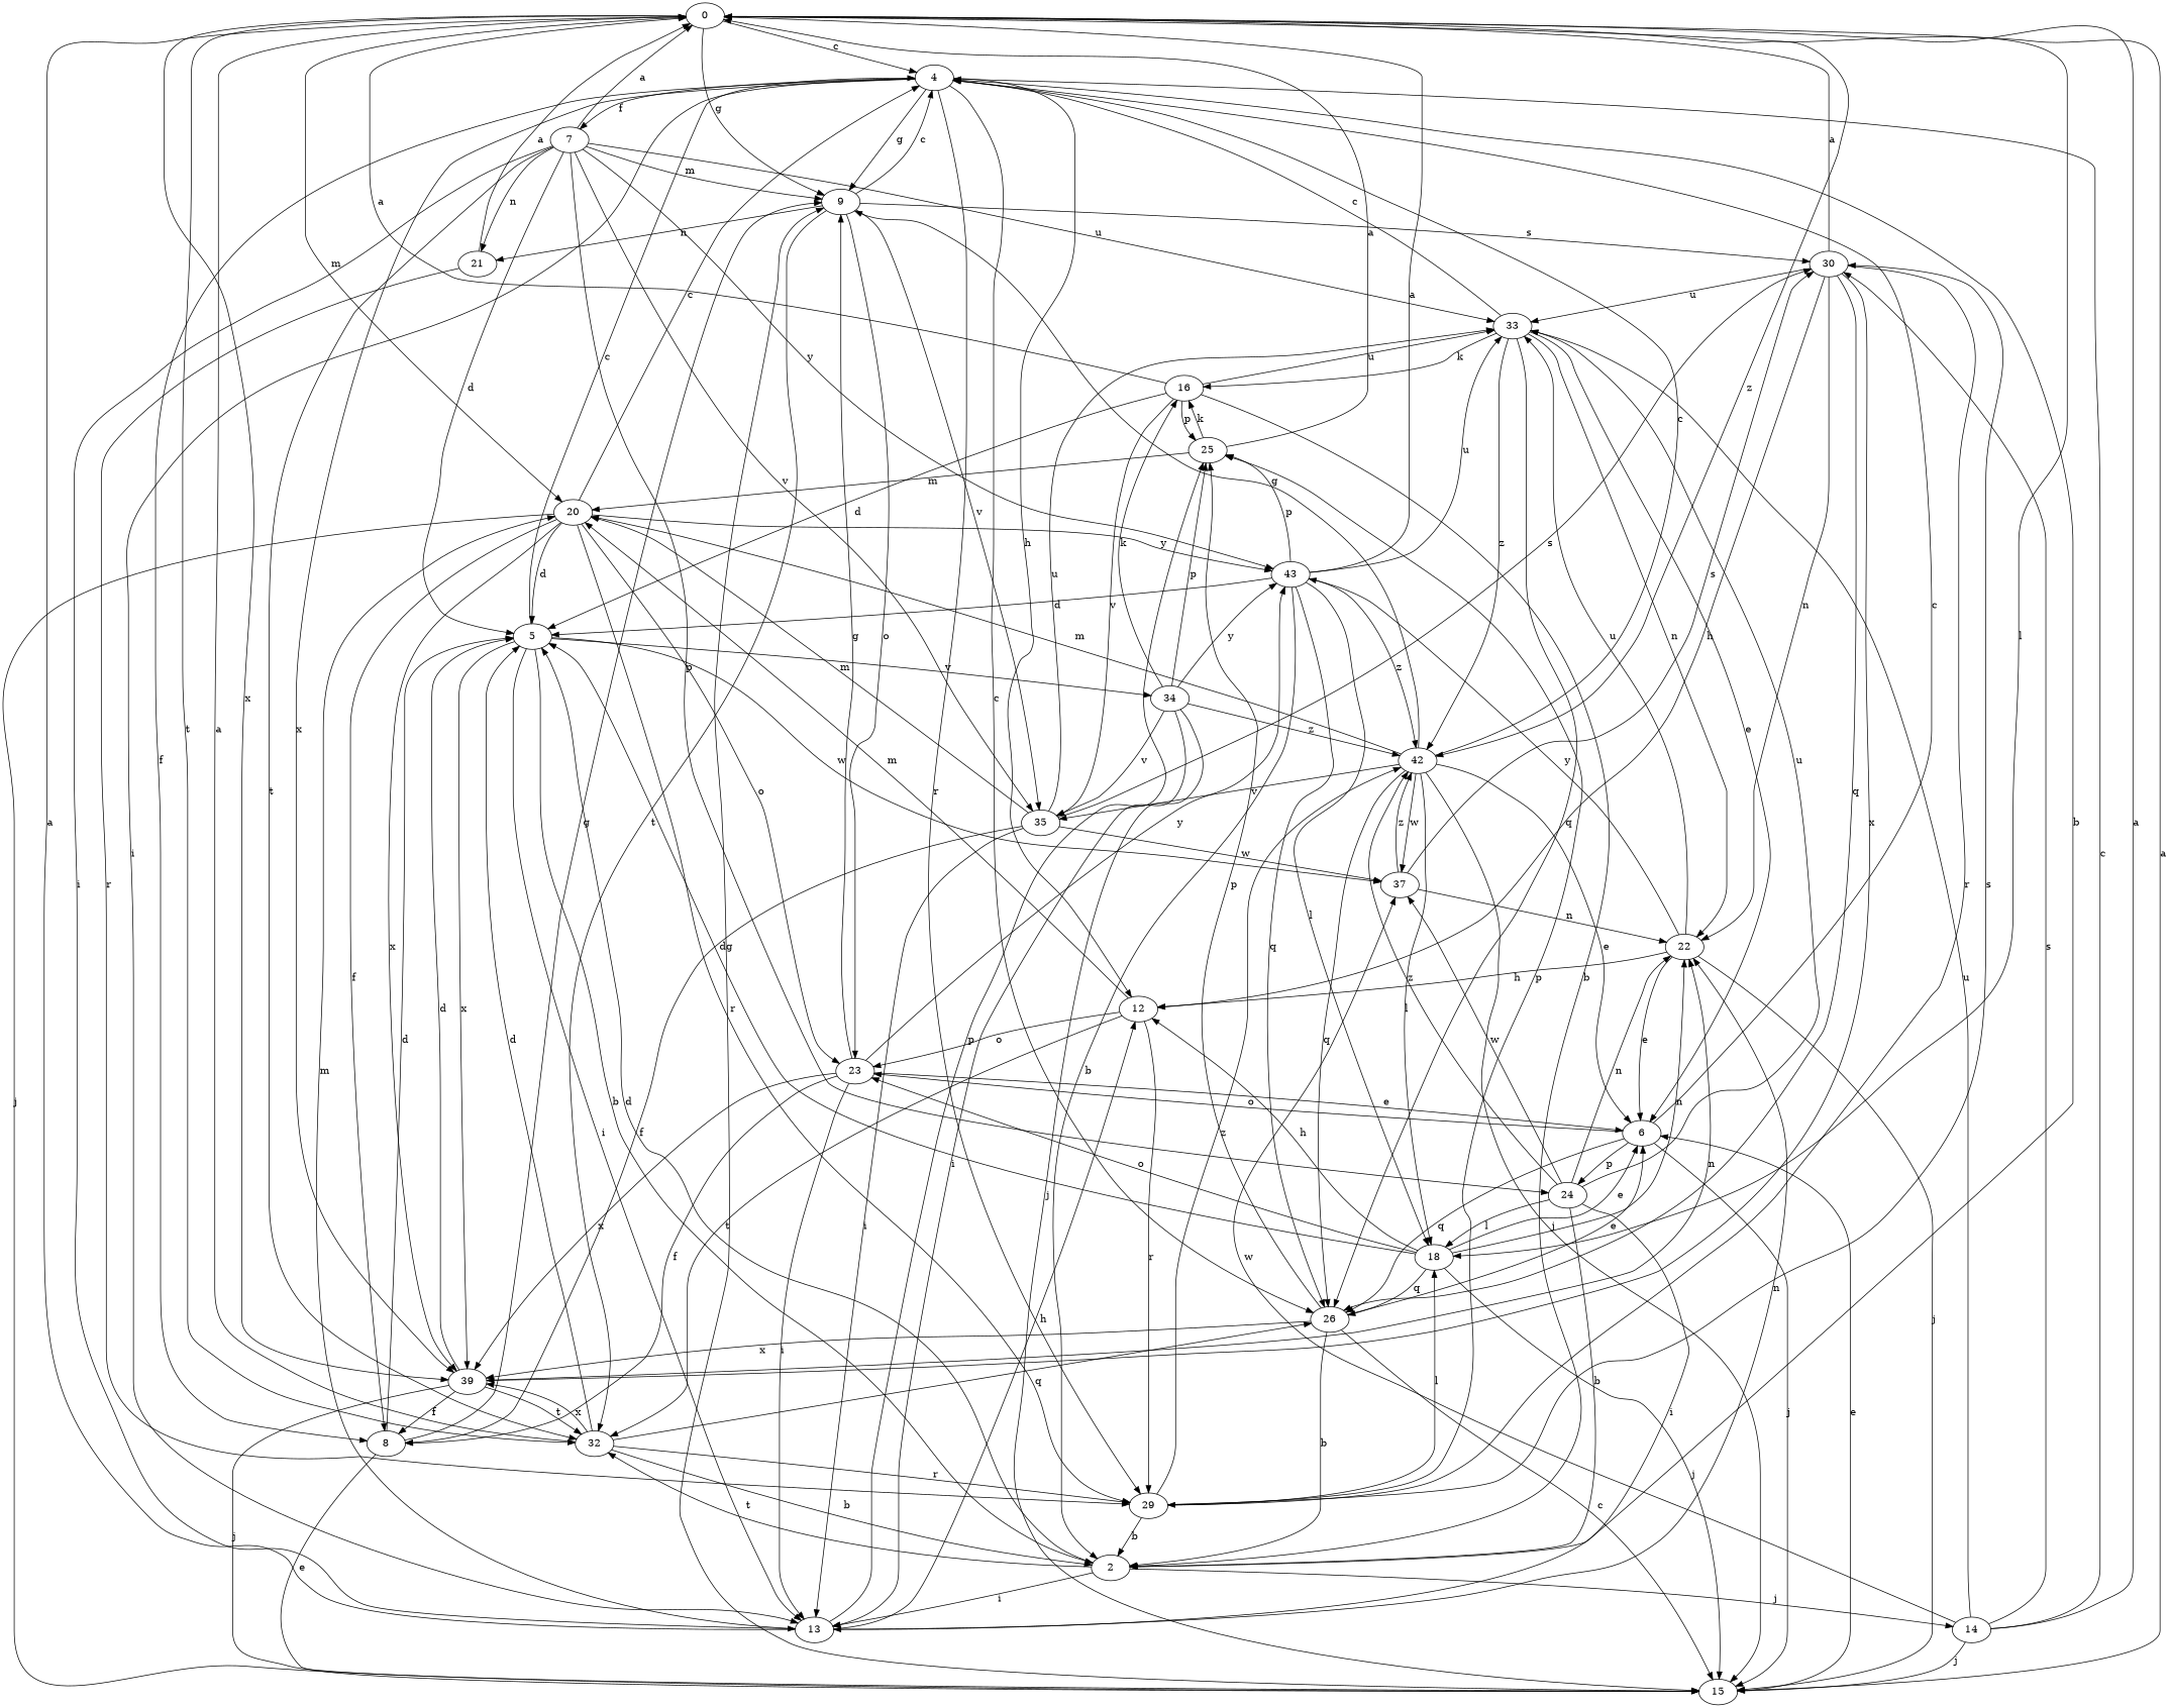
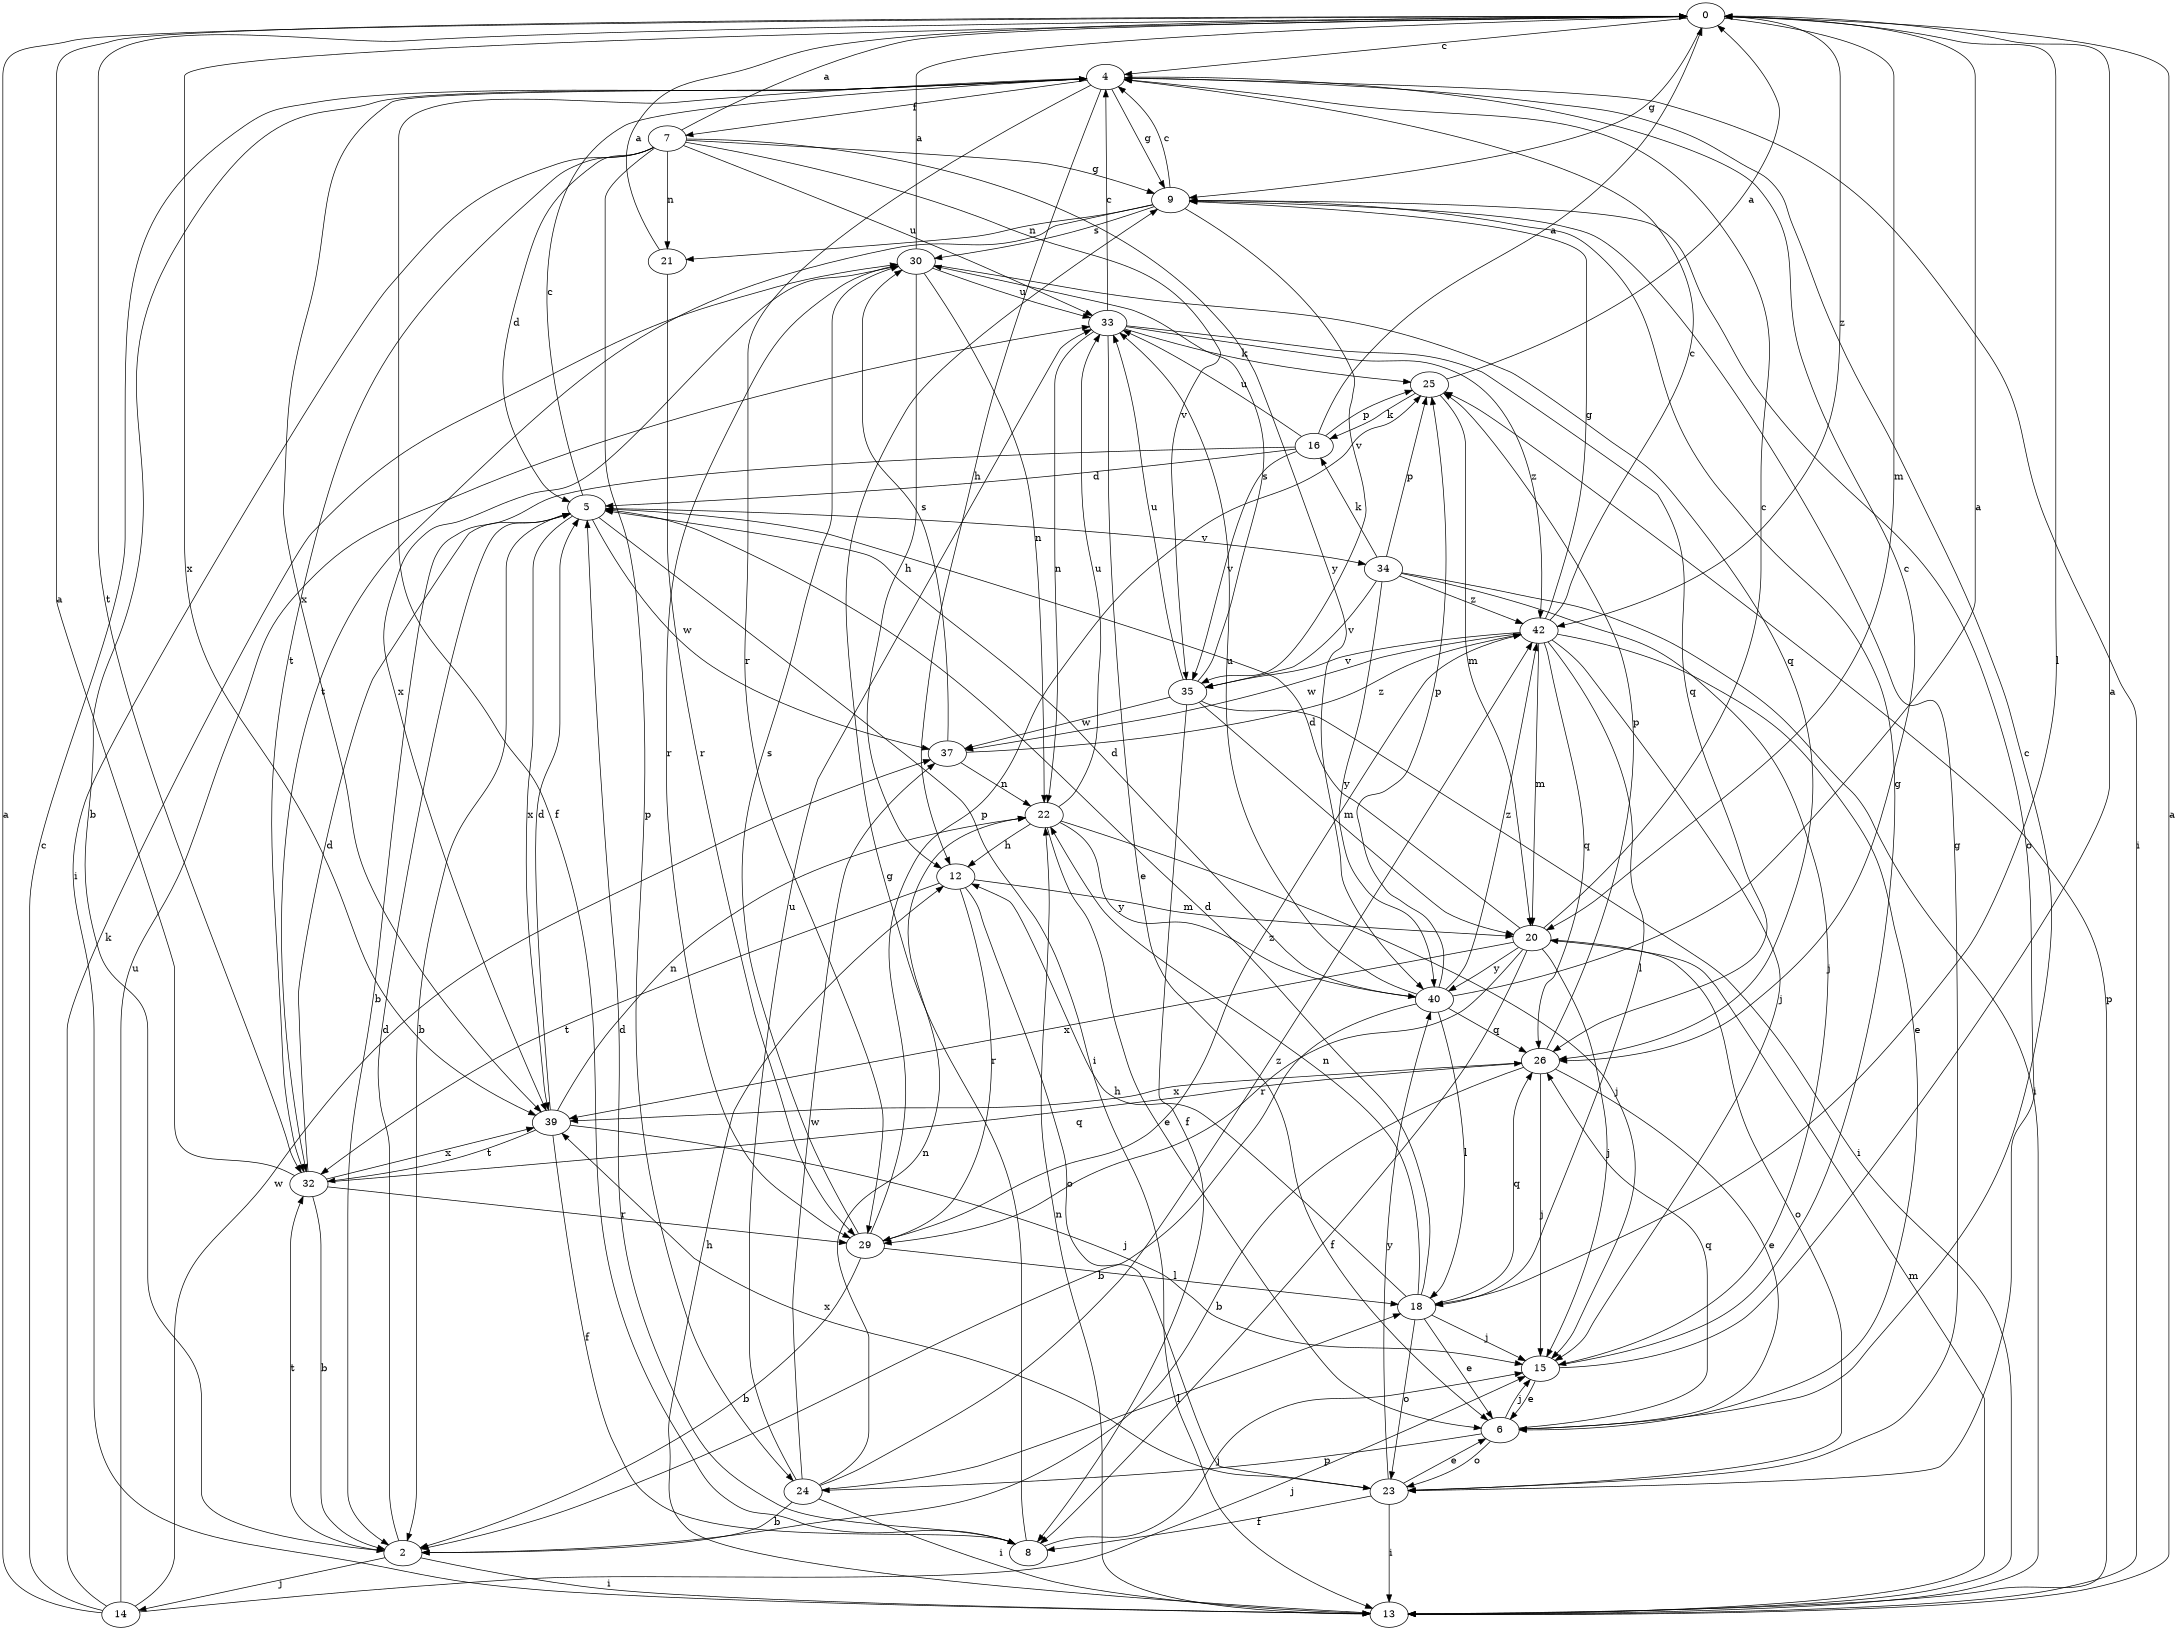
  strict digraph {
    0
    4
    9
    18
    20
    32
    39
    42
    2
    13
    7
    8
    12
    29
    26
    23
    21
    35
    30
    5
    6
    15
    22
-   40 [label=43]
+   40
    37
    14
    34
    25
    33
    24
    16
    0 -> 4 [label=c]
    0 -> 9 [label=g]
    0 -> 18 [label=l]
    0 -> 20 [label=m]
    0 -> 32 [label=t]
    0 -> 39 [label=x]
    0 -> 42 [label=z]
    4 -> 9 [label=g]
    4 -> 39 [label=x]
    4 -> 2 [label=b]
    4 -> 13 [label=i]
    4 -> 7 [label=f]
    4 -> 8 [label=f]
    4 -> 12 [label=h]
    4 -> 29 [label=r]
    4 -> 26 [label=c]
    9 -> 4 [label=c]
    9 -> 32 [label=t]
    9 -> 23 [label=o]
    9 -> 21 [label=n]
    9 -> 35 [label=v]
    9 -> 30 [label=s]
    18 -> 12 [label=h]
    18 -> 26 [label=q]
    18 -> 23 [label=o]
    18 -> 5 [label=d]
    18 -> 6 [label=e]
    18 -> 15 [label=j]
    18 -> 22 [label=n]
    20 -> 4 [label=c]
    20 -> 39 [label=x]
    20 -> 8 [label=f]
    20 -> 29 [label=r]
    20 -> 23 [label=o]
    20 -> 5 [label=d]
    20 -> 15 [label=j]
    20 -> 40 [label=y]
    32 -> 0 [label=a]
    32 -> 39 [label=x]
    32 -> 2 [label=b]
    32 -> 29 [label=r]
    32 -> 26 [label=q]
    32 -> 5 [label=d]
    39 -> 32 [label=t]
    39 -> 8 [label=f]
    39 -> 5 [label=d]
    39 -> 15 [label=j]
    39 -> 22 [label=n]
    42 -> 4 [label=c]
    42 -> 9 [label=g]
    42 -> 18 [label=l]
    42 -> 20 [label=m]
    42 -> 26 [label=q]
    42 -> 35 [label=v]
    42 -> 6 [label=e]
    42 -> 15 [label=j]
    42 -> 37 [label=w]
    2 -> 32 [label=t]
    2 -> 13 [label=i]
    2 -> 5 [label=d]
    2 -> 14 [label=j]
    13 -> 0 [label=a]
    13 -> 20 [label=m]
    13 -> 12 [label=h]
    13 -> 22 [label=n]
    13 -> 25 [label=p]
    7 -> 0 [label=a]
-   7 -> 9 [label=m]
+   7 -> 9 [label=g]
    7 -> 32 [label=t]
    7 -> 13 [label=i]
    7 -> 21 [label=n]
    7 -> 35 [label=v]
    7 -> 5 [label=d]
    7 -> 40 [label=y]
    7 -> 33 [label=u]
    7 -> 24 [label=p]
    8 -> 9 [label=g]
    8 -> 5 [label=d]
-   8 -> 15 [label=e]
+   8 -> 15 [label=j]
    12 -> 20 [label=m]
    12 -> 32 [label=t]
    12 -> 29 [label=r]
    12 -> 23 [label=o]
    29 -> 18 [label=l]
    29 -> 42 [label=z]
    29 -> 2 [label=b]
    29 -> 30 [label=s]
    29 -> 25 [label=p]
    26 -> 39 [label=x]
    26 -> 2 [label=b]
    26 -> 6 [label=e]
-   26 -> 15 [label=c]
+   26 -> 15 [label=j]
    26 -> 25 [label=p]
    23 -> 9 [label=g]
    23 -> 39 [label=x]
    23 -> 13 [label=i]
    23 -> 8 [label=f]
    23 -> 6 [label=e]
    23 -> 40 [label=y]
    21 -> 0 [label=a]
    21 -> 29 [label=r]
    35 -> 20 [label=m]
    35 -> 13 [label=i]
    35 -> 8 [label=f]
    35 -> 30 [label=s]
    35 -> 37 [label=w]
    35 -> 33 [label=u]
    30 -> 0 [label=a]
    30 -> 39 [label=x]
    30 -> 12 [label=h]
    30 -> 29 [label=r]
    30 -> 26 [label=q]
    30 -> 22 [label=n]
    30 -> 33 [label=u]
    5 -> 4 [label=c]
    5 -> 39 [label=x]
    5 -> 2 [label=b]
    5 -> 13 [label=i]
    5 -> 37 [label=w]
    5 -> 34 [label=v]
    6 -> 4 [label=c]
    6 -> 26 [label=q]
    6 -> 23 [label=o]
    6 -> 15 [label=j]
    6 -> 24 [label=p]
    15 -> 0 [label=a]
    15 -> 9 [label=g]
    15 -> 6 [label=e]
    22 -> 12 [label=h]
    22 -> 6 [label=e]
    22 -> 15 [label=j]
    22 -> 40 [label=y]
    22 -> 33 [label=u]
    40 -> 0 [label=a]
    40 -> 18 [label=l]
    40 -> 42 [label=z]
    40 -> 2 [label=b]
    40 -> 26 [label=q]
    40 -> 5 [label=d]
    40 -> 25 [label=p]
    40 -> 33 [label=u]
    37 -> 42 [label=z]
    37 -> 30 [label=s]
    37 -> 22 [label=n]
    14 -> 0 [label=a]
    14 -> 4 [label=c]
-   14 -> 30 [label=s]
+   14 -> 30 [label=k]
    14 -> 15 [label=j]
    14 -> 37 [label=w]
    14 -> 33 [label=u]
    34 -> 42 [label=z]
    34 -> 13 [label=i]
    34 -> 35 [label=v]
    34 -> 15 [label=j]
    34 -> 40 [label=y]
    34 -> 25 [label=p]
    34 -> 16 [label=k]
    25 -> 0 [label=a]
    25 -> 20 [label=m]
    25 -> 16 [label=k]
    33 -> 4 [label=c]
    33 -> 42 [label=z]
    33 -> 26 [label=q]
    33 -> 6 [label=e]
    33 -> 22 [label=n]
-   33 -> 16 [label=k]
+   33 -> 25 [label=k]
    24 -> 18 [label=l]
    24 -> 42 [label=z]
    24 -> 2 [label=b]
    24 -> 13 [label=i]
    24 -> 22 [label=n]
    24 -> 37 [label=w]
    24 -> 33 [label=u]
    16 -> 0 [label=a]
    16 -> 2 [label=b]
    16 -> 35 [label=v]
    16 -> 5 [label=d]
    16 -> 25 [label=p]
    16 -> 33 [label=u]
  }
